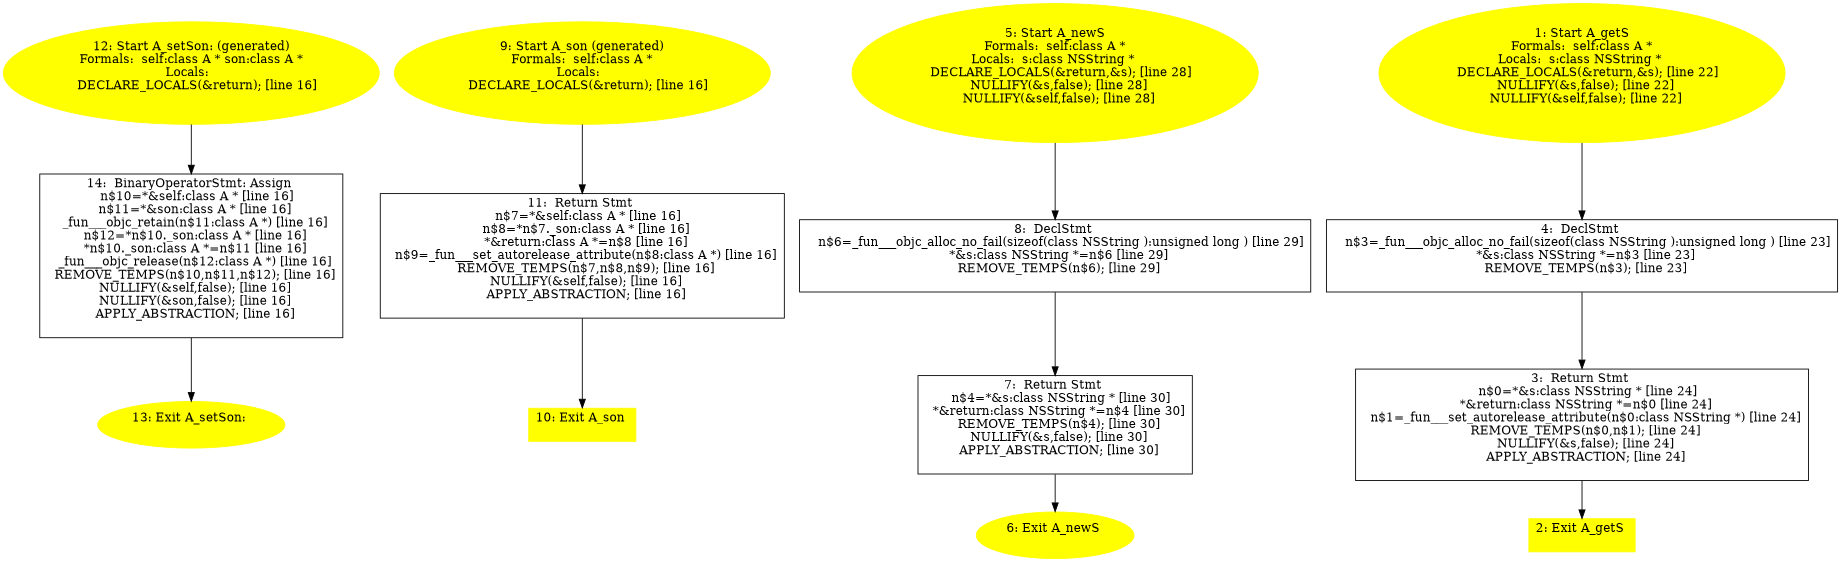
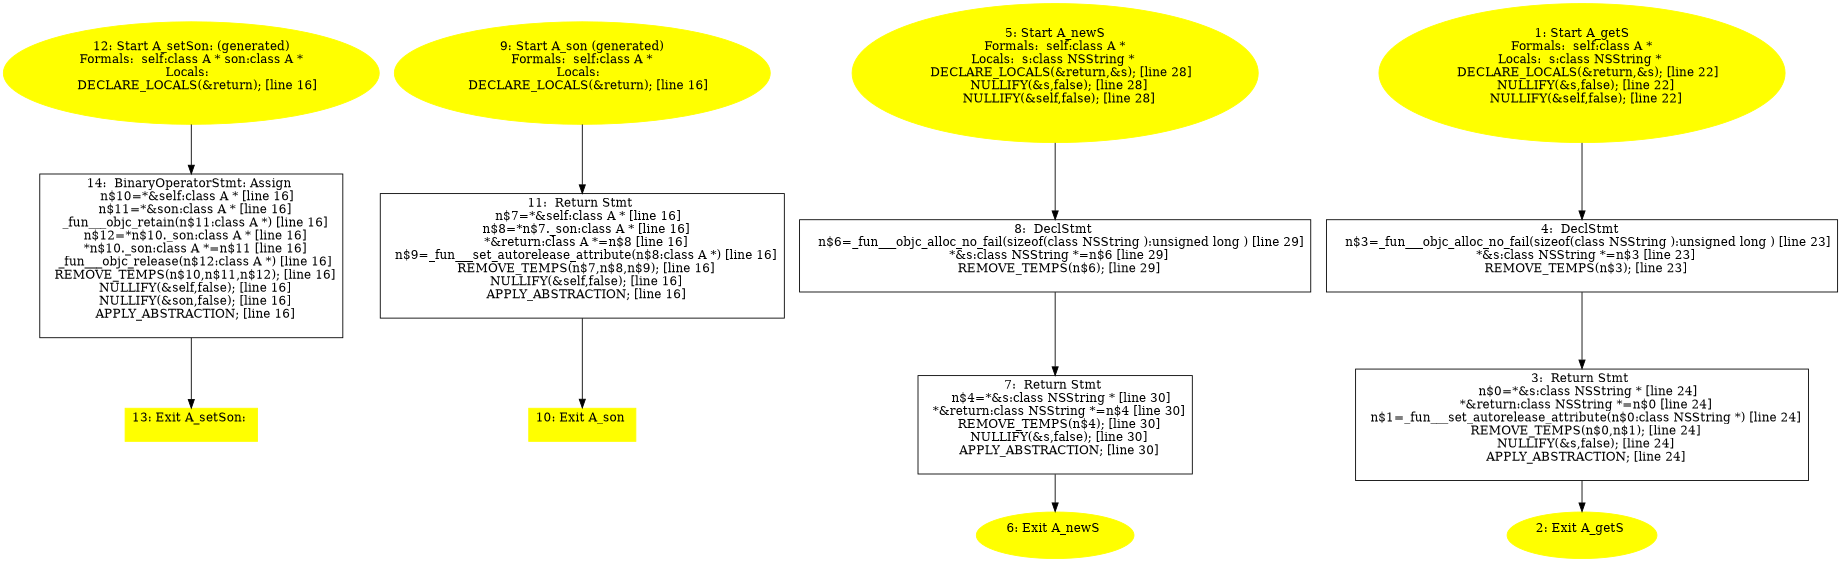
  digraph {
    node [color=yellow style=filled]
    n1 [label="14:  BinaryOperatorStmt: Assign \n   n$10=*&self:class A * [line 16]\n  n$11=*&son:class A * [line 16]\n  _fun___objc_retain(n$11:class A *) [line 16]\n  n$12=*n$10._son:class A * [line 16]\n  *n$10._son:class A *=n$11 [line 16]\n  _fun___objc_release(n$12:class A *) [line 16]\n  REMOVE_TEMPS(n$10,n$11,n$12); [line 16]\n  NULLIFY(&self,false); [line 16]\n  NULLIFY(&son,false); [line 16]\n  APPLY_ABSTRACTION; [line 16]\n " shape=box color="" style=""]
-   n2 [label="13: Exit A_setSon: \n  "]
+   n2 [label="13: Exit A_setSon: \n  " shape=box]
    n3 [label="12: Start A_setSon: (generated)\nFormals:  self:class A * son:class A *\nLocals:  \n   DECLARE_LOCALS(&return); [line 16]\n "]
    n4 [label="11:  Return Stmt \n   n$7=*&self:class A * [line 16]\n  n$8=*n$7._son:class A * [line 16]\n  *&return:class A *=n$8 [line 16]\n  n$9=_fun___set_autorelease_attribute(n$8:class A *) [line 16]\n  REMOVE_TEMPS(n$7,n$8,n$9); [line 16]\n  NULLIFY(&self,false); [line 16]\n  APPLY_ABSTRACTION; [line 16]\n " shape=box color="" style=""]
    n5 [label="10: Exit A_son \n  " shape=box]
    n6 [label="9: Start A_son (generated)\nFormals:  self:class A *\nLocals:  \n   DECLARE_LOCALS(&return); [line 16]\n "]
    n7 [label="8:  DeclStmt \n   n$6=_fun___objc_alloc_no_fail(sizeof(class NSString ):unsigned long ) [line 29]\n  *&s:class NSString *=n$6 [line 29]\n  REMOVE_TEMPS(n$6); [line 29]\n " shape=box color="" style=""]
    n8 [label="7:  Return Stmt \n   n$4=*&s:class NSString * [line 30]\n  *&return:class NSString *=n$4 [line 30]\n  REMOVE_TEMPS(n$4); [line 30]\n  NULLIFY(&s,false); [line 30]\n  APPLY_ABSTRACTION; [line 30]\n " shape=box color="" style=""]
    n9 [label="6: Exit A_newS \n  "]
    n10 [label="5: Start A_newS\nFormals:  self:class A *\nLocals:  s:class NSString * \n   DECLARE_LOCALS(&return,&s); [line 28]\n  NULLIFY(&s,false); [line 28]\n  NULLIFY(&self,false); [line 28]\n "]
    n11 [label="4:  DeclStmt \n   n$3=_fun___objc_alloc_no_fail(sizeof(class NSString ):unsigned long ) [line 23]\n  *&s:class NSString *=n$3 [line 23]\n  REMOVE_TEMPS(n$3); [line 23]\n " shape=box color="" style=""]
    n12 [label="3:  Return Stmt \n   n$0=*&s:class NSString * [line 24]\n  *&return:class NSString *=n$0 [line 24]\n  n$1=_fun___set_autorelease_attribute(n$0:class NSString *) [line 24]\n  REMOVE_TEMPS(n$0,n$1); [line 24]\n  NULLIFY(&s,false); [line 24]\n  APPLY_ABSTRACTION; [line 24]\n " shape=box color="" style=""]
-   n13 [label="2: Exit A_getS \n  " shape=box]
+   n13 [label="2: Exit A_getS \n  "]
    n14 [label="1: Start A_getS\nFormals:  self:class A *\nLocals:  s:class NSString * \n   DECLARE_LOCALS(&return,&s); [line 22]\n  NULLIFY(&s,false); [line 22]\n  NULLIFY(&self,false); [line 22]\n "]
    n1 -> n2
    n3 -> n1
    n4 -> n5
    n6 -> n4
    n7 -> n8
    n8 -> n9
    n10 -> n7
    n11 -> n12
    n12 -> n13
    n14 -> n11
  }
